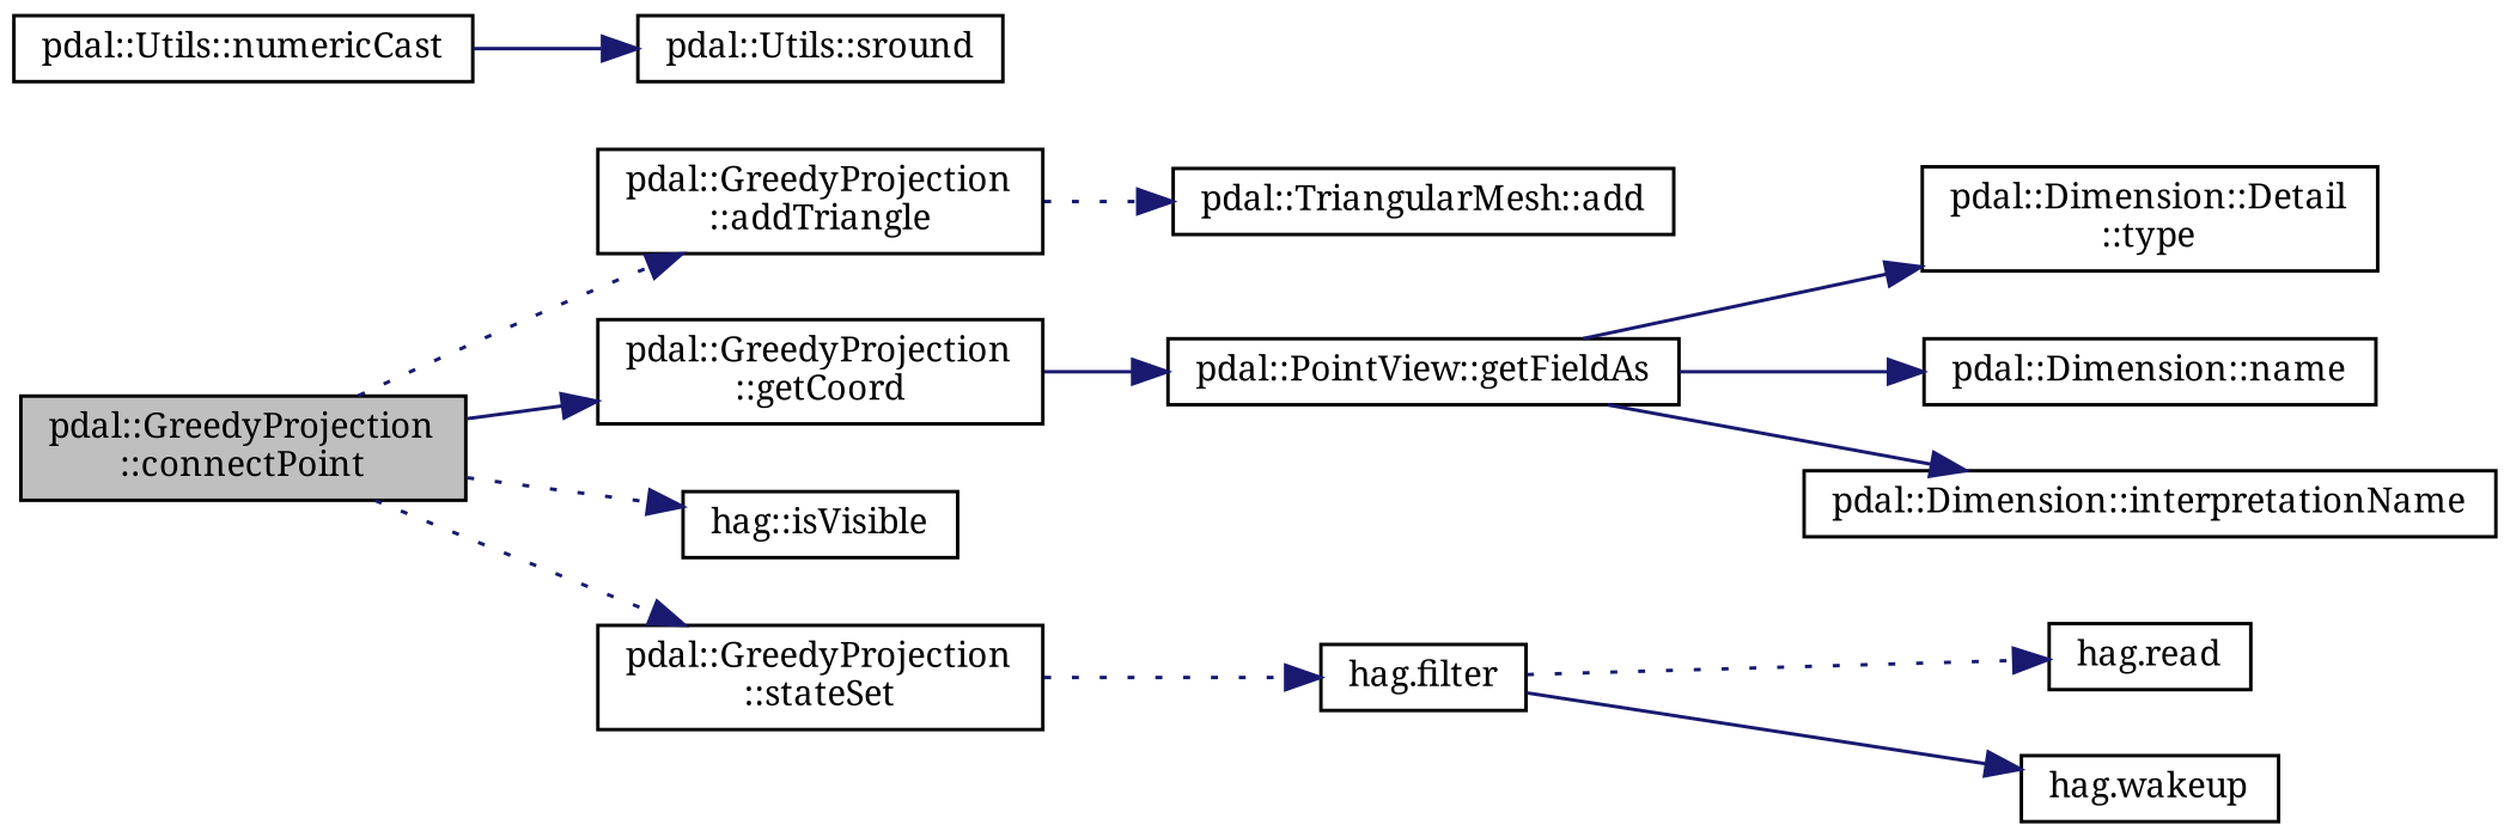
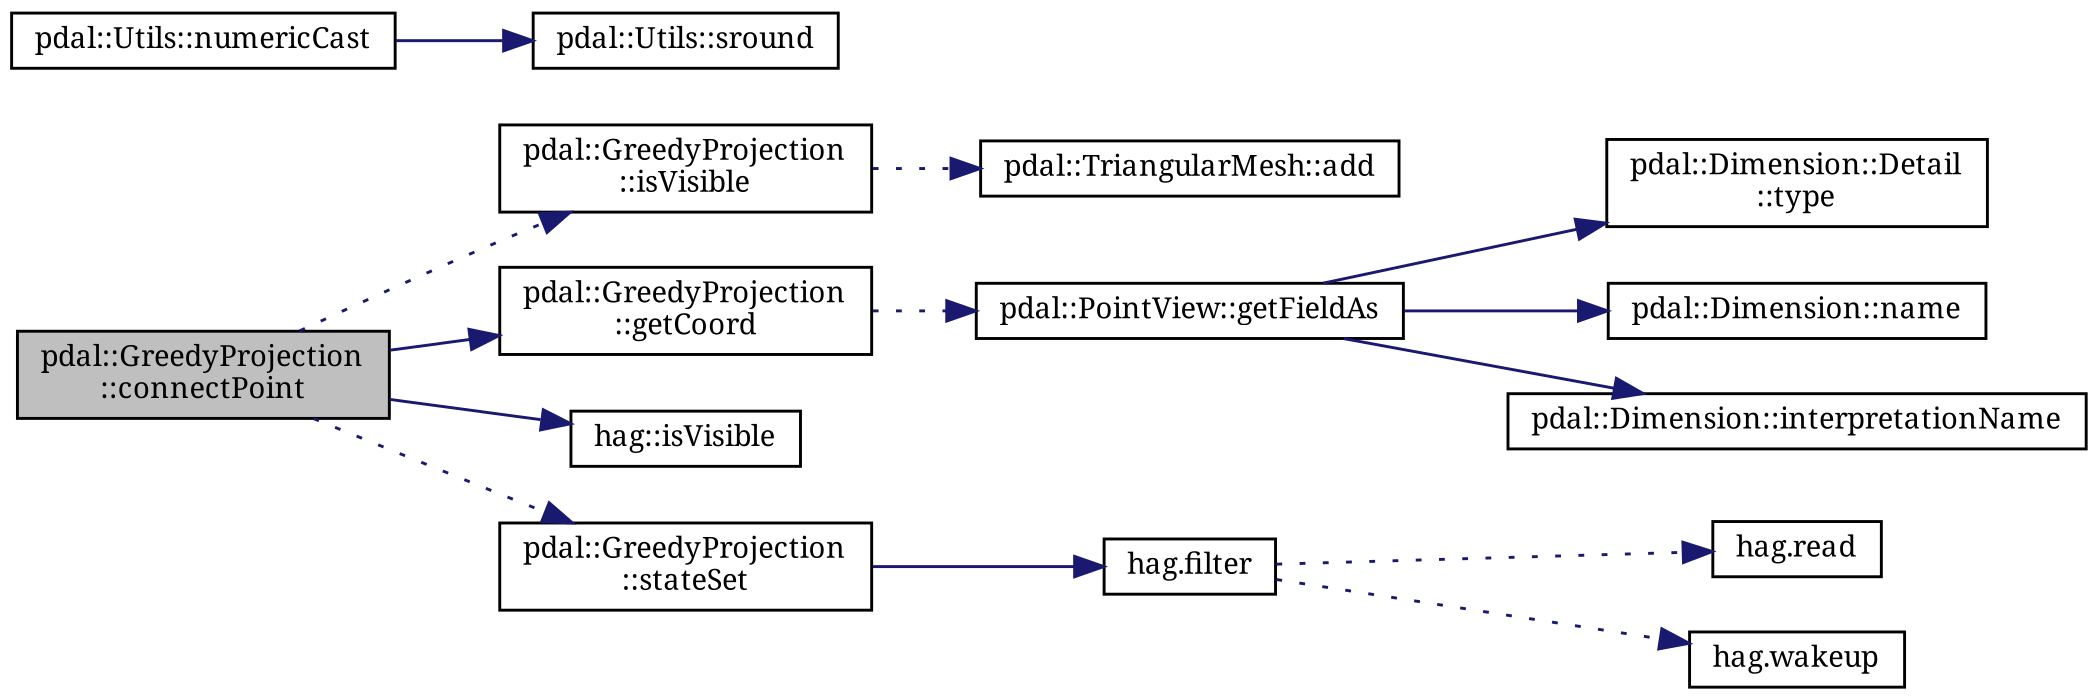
  digraph {
    fontname="Noto Serif"
    rankdir=LR
    node [color=black fillcolor=white fontname="Noto Serif" fontsize=10 shape=record style=filled]
    edge [color=midnightblue fontname="Noto Serif" fontsize=10 labelfontname=Helvetica labelfontsize=10 style=solid]
    n1 [fillcolor=grey75 fontcolor=black height=0.2 label="pdal::GreedyProjection\l::connectPoint" width=0.4]
-   n2 [height=0.2 label="pdal::GreedyProjection\l::addTriangle" width=0.4]
+   n2 [height=0.2 label="pdal::GreedyProjection\l::isVisible" width=0.4]
    n3 [height=0.2 label="pdal::GreedyProjection\l::getCoord" width=0.4]
    n4 [height=0.2 label="hag::isVisible" width=0.4]
    n5 [height=0.2 label="pdal::GreedyProjection\l::stateSet" width=0.4]
    n6 [height=0.2 label="pdal::TriangularMesh::add" width=0.4]
    n7 [height=0.2 label="pdal::PointView::getFieldAs" width=0.4]
    n8 [height=0.2 label="hag.filter" width=0.4]
    n9 [height=0.2 label="pdal::Dimension::Detail\l::type" width=0.4]
    n10 [height=0.2 label="pdal::Dimension::name" width=0.4]
    n11 [height=0.2 label="pdal::Dimension::interpretationName" width=0.4]
    n12 [height=0.2 label="pdal::Utils::numericCast" width=0.4]
    n13 [height=0.2 label="pdal::Utils::sround" width=0.4]
    n14 [height=0.2 label="hag.read" width=0.4]
    n15 [height=0.2 label="hag.wakeup" width=0.4]
    n1 -> n2 [style=dotted]
    n1 -> n3
-   n1 -> n4 [style=dotted]
+   n1 -> n4
    n1 -> n5 [style=dotted]
    n2 -> n6 [style=dotted]
-   n3 -> n7
-   n5 -> n8 [style=dotted]
+   n3 -> n7 [style=dotted]
+   n5 -> n8
    n7 -> n9
    n7 -> n10
    n7 -> n11
    n8 -> n14 [style=dotted]
-   n8 -> n15
+   n8 -> n15 [style=dotted]
    n12 -> n13
  }
